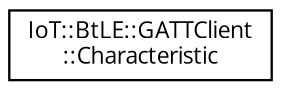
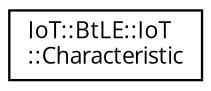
  digraph {
    rankdir=LR
    fontname="Open Sans"
-   n1 [color=black fillcolor=white fontname="Open Sans" fontsize=10 height=0.2 label="IoT::BtLE::GATTClient\l::Characteristic" shape=record style=filled width=0.4]
+   n1 [color=black fillcolor=white fontname="Open Sans" fontsize=10 height=0.2 label="IoT::BtLE::IoT\l::Characteristic" shape=record style=filled width=0.4]
  }
